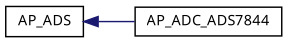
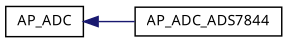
  digraph {
    rankdir=LR
    fontname="Noto Sans"
    node [color=black fillcolor=white fontname="Noto Sans" fontsize=10 shape=record style=filled]
-   n1 [height=0.2 label=AP_ADS width=0.4]
+   n1 [height=0.2 label=AP_ADC width=0.4]
    n2 [height=0.2 label=AP_ADC_ADS7844 width=0.4]
    n1 -> n2 [color=midnightblue dir=back fontname="Noto Sans" fontsize=10 labelfontname=Helvetica labelfontsize=10 style=solid]
  }
